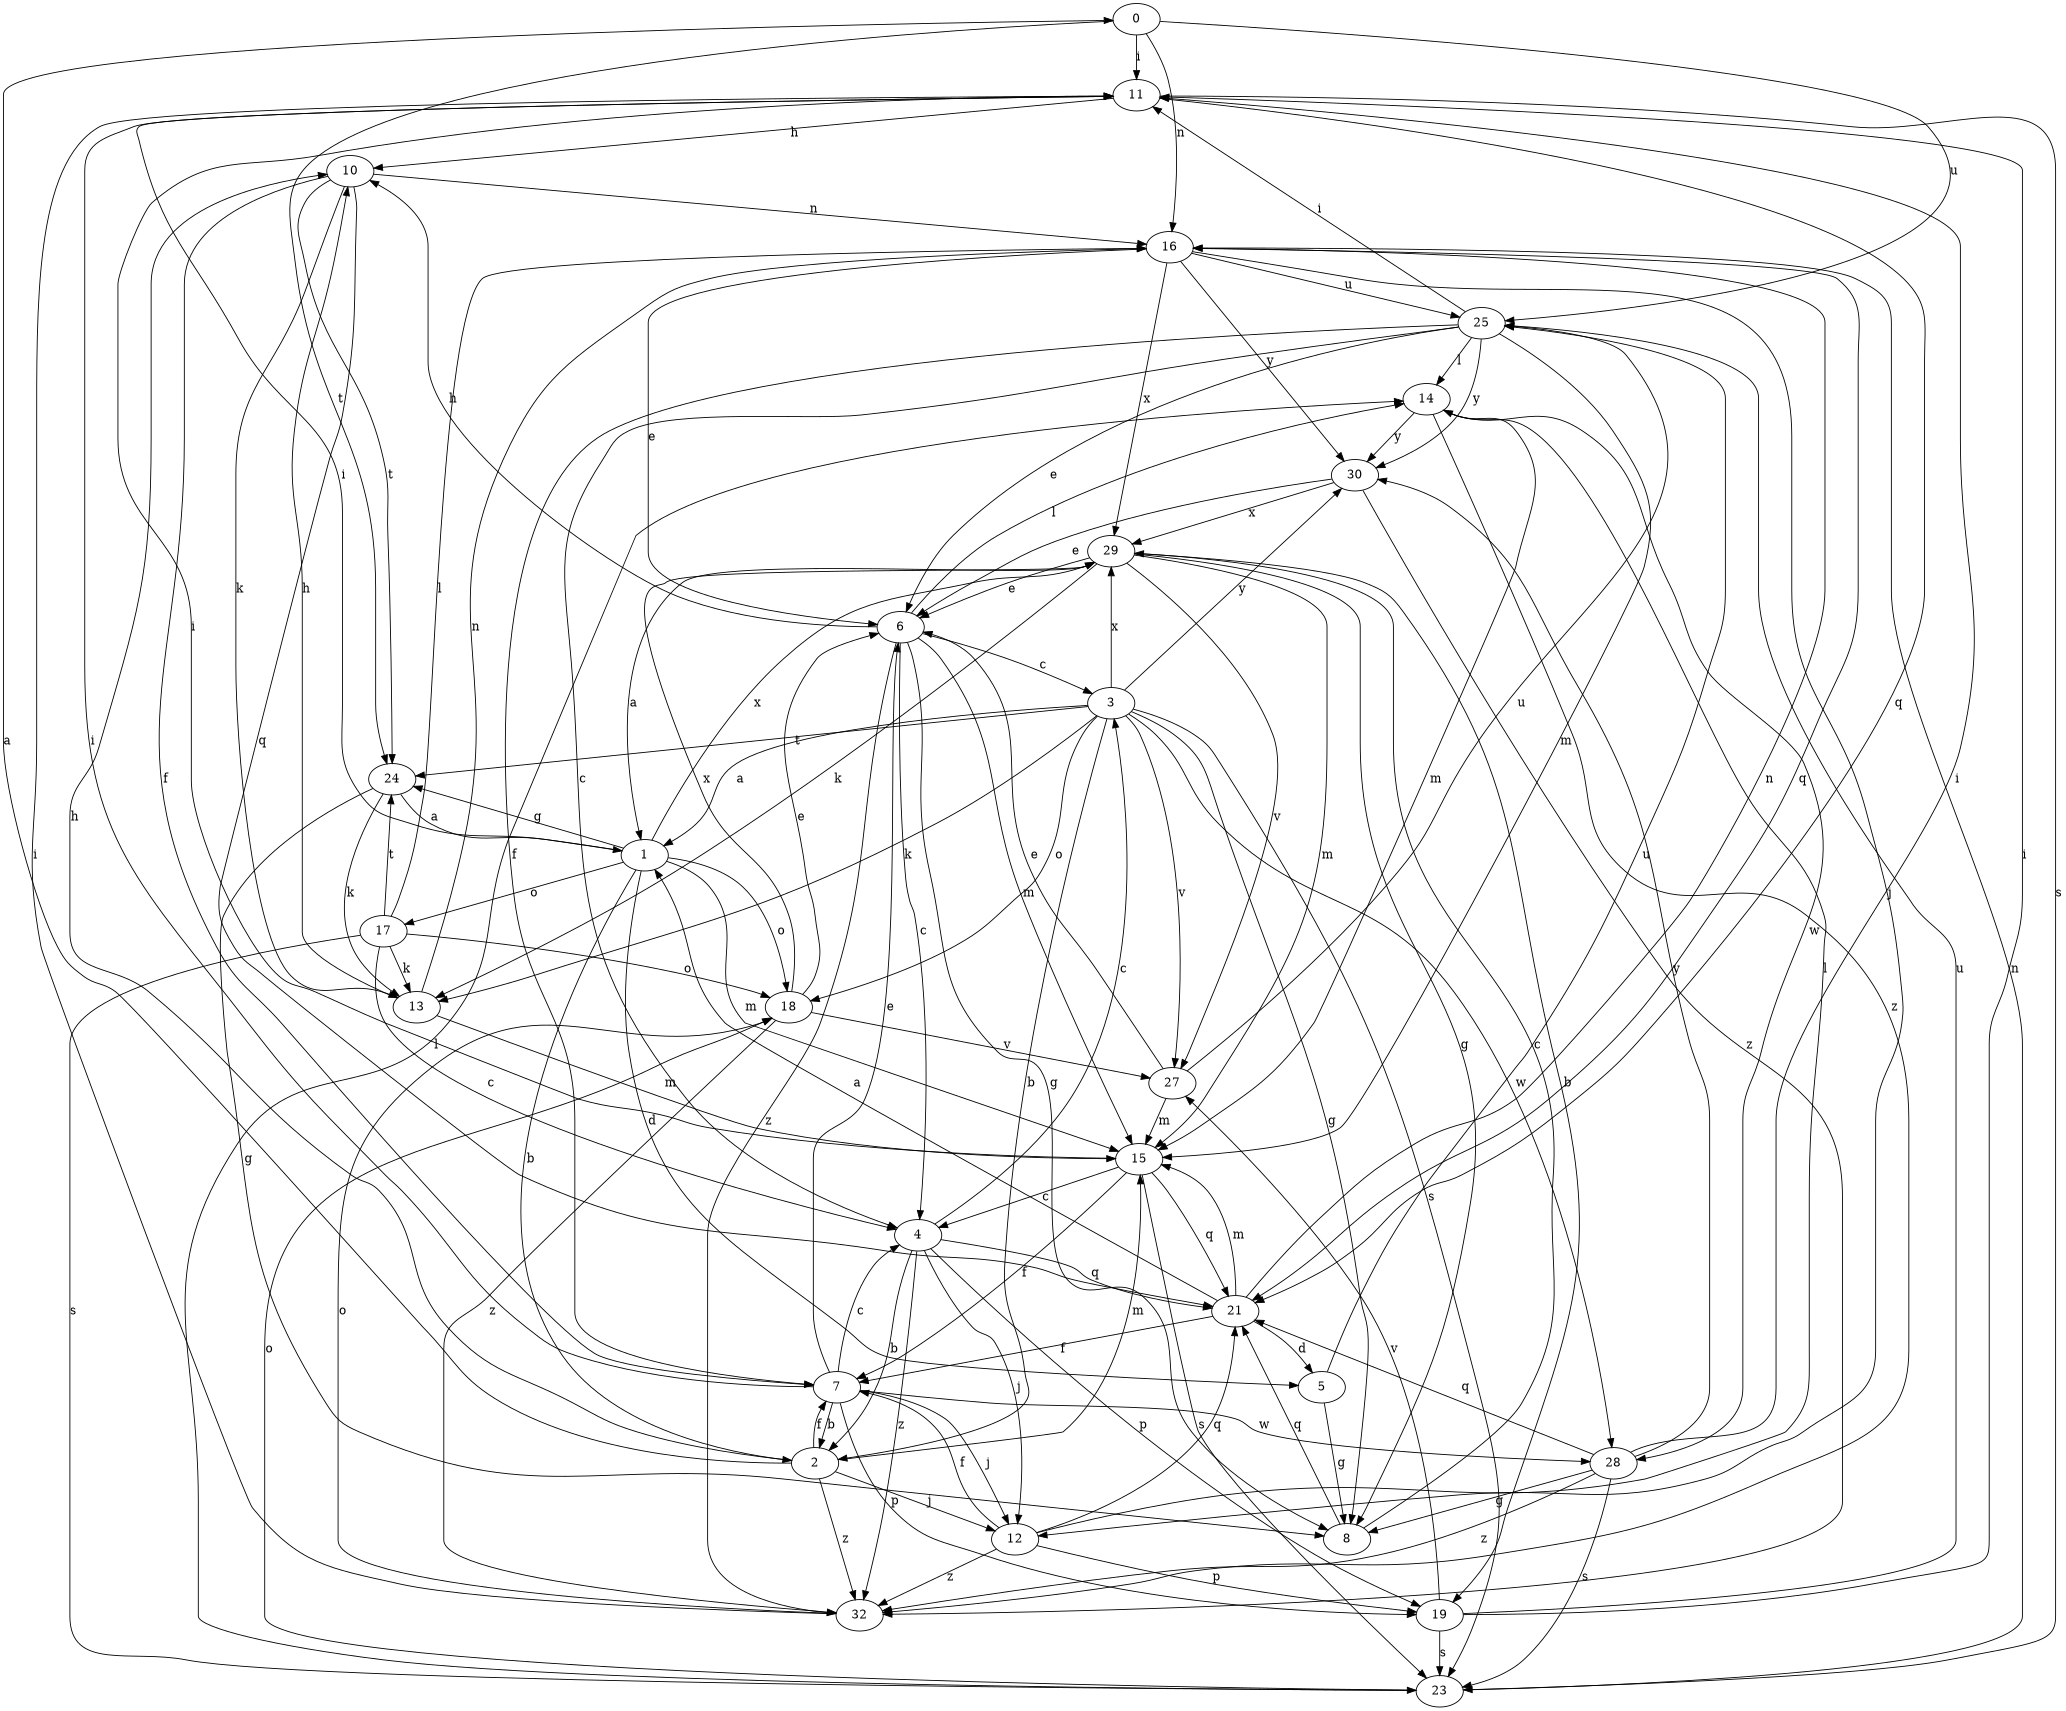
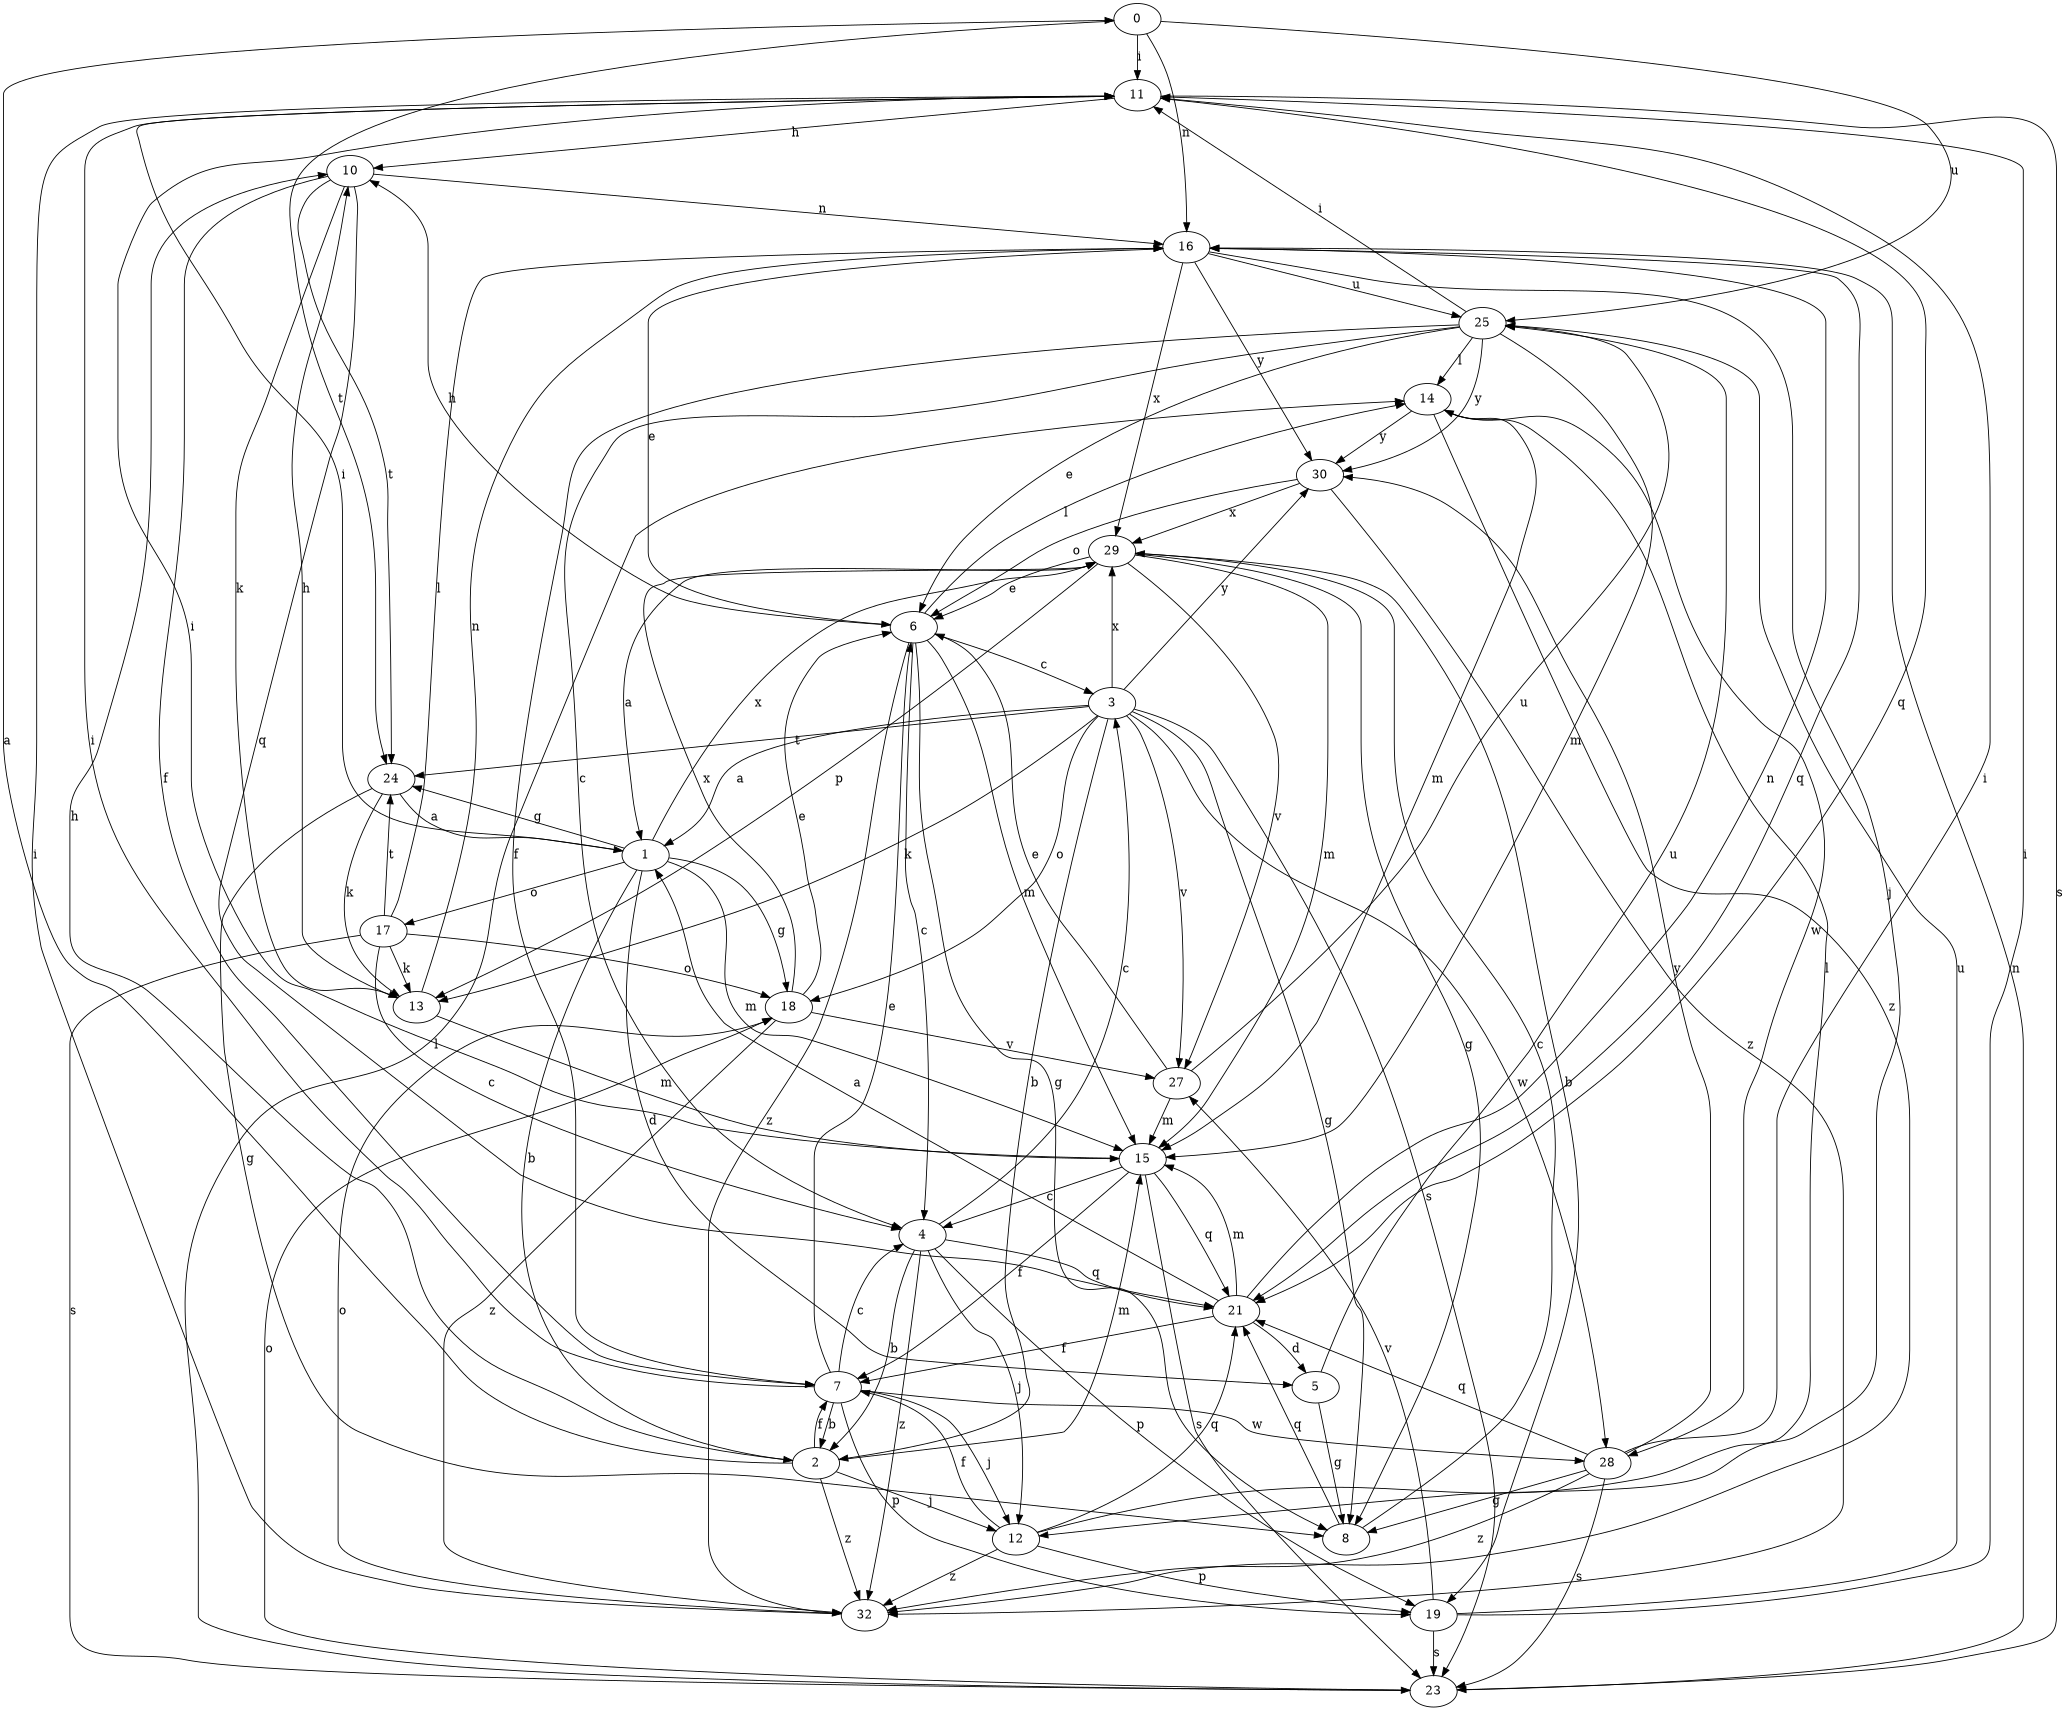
  strict digraph {
    0
    11
    16
    24
    25
    10
    23
    21
    29
    12
    30
    6
    1
    8
    13
    15
    7
    4
    14
    2
    5
    17
    18
    n24 [label=32]
    27
    19
    28
    3
    0 -> 11 [label=i]
    0 -> 16 [label=n]
    0 -> 24 [label=t]
    0 -> 25 [label=u]
    11 -> 10 [label=h]
    11 -> 23 [label=s]
    11 -> 21 [label=q]
    16 -> 25 [label=u]
    16 -> 21 [label=q]
    16 -> 29 [label=x]
    16 -> 12 [label=j]
    16 -> 30 [label=y]
    16 -> 6 [label=e]
    24 -> 1 [label=a]
    24 -> 8 [label=g]
    24 -> 13 [label=k]
    25 -> 11 [label=i]
    25 -> 30 [label=y]
    25 -> 6 [label=e]
    25 -> 15 [label=m]
    25 -> 7 [label=f]
    25 -> 4 [label=c]
    25 -> 14 [label=l]
    10 -> 16 [label=n]
    10 -> 24 [label=t]
    10 -> 21 [label=q]
    10 -> 13 [label=k]
    10 -> 7 [label=f]
    23 -> 16 [label=n]
    23 -> 14 [label=l]
    23 -> 18 [label=o]
    21 -> 16 [label=n]
    21 -> 1 [label=a]
    21 -> 15 [label=m]
    21 -> 7 [label=f]
    21 -> 5 [label=d]
    29 -> 6 [label=e]
    29 -> 1 [label=a]
    29 -> 8 [label=g]
-   29 -> 13 [label=k]
+   29 -> 13 [label=p]
    29 -> 15 [label=m]
    29 -> 27 [label=v]
    29 -> 19 [label=b]
    12 -> 21 [label=q]
    12 -> 7 [label=f]
    12 -> 14 [label=l]
    12 -> n24 [label=z]
    12 -> 19 [label=p]
    30 -> 29 [label=x]
-   30 -> 6 [label=e]
+   30 -> 6 [label=o]
    30 -> n24 [label=z]
    6 -> 10 [label=h]
    6 -> 8 [label=g]
    6 -> 15 [label=m]
    6 -> 4 [label=c]
    6 -> 14 [label=l]
    6 -> n24 [label=z]
    6 -> 3 [label=c]
    1 -> 11 [label=i]
    1 -> 24 [label=g]
    1 -> 29 [label=x]
    1 -> 15 [label=m]
    1 -> 2 [label=b]
    1 -> 5 [label=d]
    1 -> 17 [label=o]
-   1 -> 18 [label=o]
+   1 -> 18 [label=g]
    8 -> 21 [label=q]
    8 -> 29 [label=c]
    13 -> 16 [label=n]
    13 -> 10 [label=h]
    13 -> 15 [label=m]
    15 -> 11 [label=i]
    15 -> 23 [label=s]
    15 -> 21 [label=q]
    15 -> 7 [label=f]
    15 -> 4 [label=c]
    7 -> 11 [label=i]
    7 -> 12 [label=j]
    7 -> 6 [label=e]
    7 -> 4 [label=c]
    7 -> 2 [label=b]
    7 -> 19 [label=p]
    7 -> 28 [label=w]
    4 -> 21 [label=q]
    4 -> 12 [label=j]
    4 -> 2 [label=b]
    4 -> n24 [label=z]
    4 -> 19 [label=p]
    4 -> 3 [label=c]
    14 -> 30 [label=y]
    14 -> 15 [label=m]
    14 -> n24 [label=z]
    14 -> 28 [label=w]
    2 -> 0 [label=a]
    2 -> 10 [label=h]
    2 -> 12 [label=j]
    2 -> 15 [label=m]
    2 -> 7 [label=f]
    2 -> n24 [label=z]
    5 -> 25 [label=u]
    5 -> 8 [label=g]
    17 -> 16 [label=l]
    17 -> 24 [label=t]
    17 -> 23 [label=s]
    17 -> 13 [label=k]
    17 -> 4 [label=c]
    17 -> 18 [label=o]
    18 -> 29 [label=x]
    18 -> 6 [label=e]
    18 -> n24 [label=z]
    18 -> 27 [label=v]
    n24 -> 11 [label=i]
    n24 -> 18 [label=o]
    27 -> 25 [label=u]
    27 -> 6 [label=e]
    27 -> 15 [label=m]
    19 -> 11 [label=i]
    19 -> 25 [label=u]
    19 -> 23 [label=s]
    19 -> 27 [label=v]
    28 -> 11 [label=i]
    28 -> 23 [label=s]
    28 -> 21 [label=q]
    28 -> 30 [label=y]
    28 -> 8 [label=g]
    28 -> n24 [label=z]
    3 -> 24 [label=t]
    3 -> 23 [label=s]
    3 -> 29 [label=x]
    3 -> 30 [label=y]
    3 -> 1 [label=a]
    3 -> 8 [label=g]
    3 -> 13 [label=k]
    3 -> 2 [label=b]
    3 -> 18 [label=o]
    3 -> 27 [label=v]
    3 -> 28 [label=w]
  }
